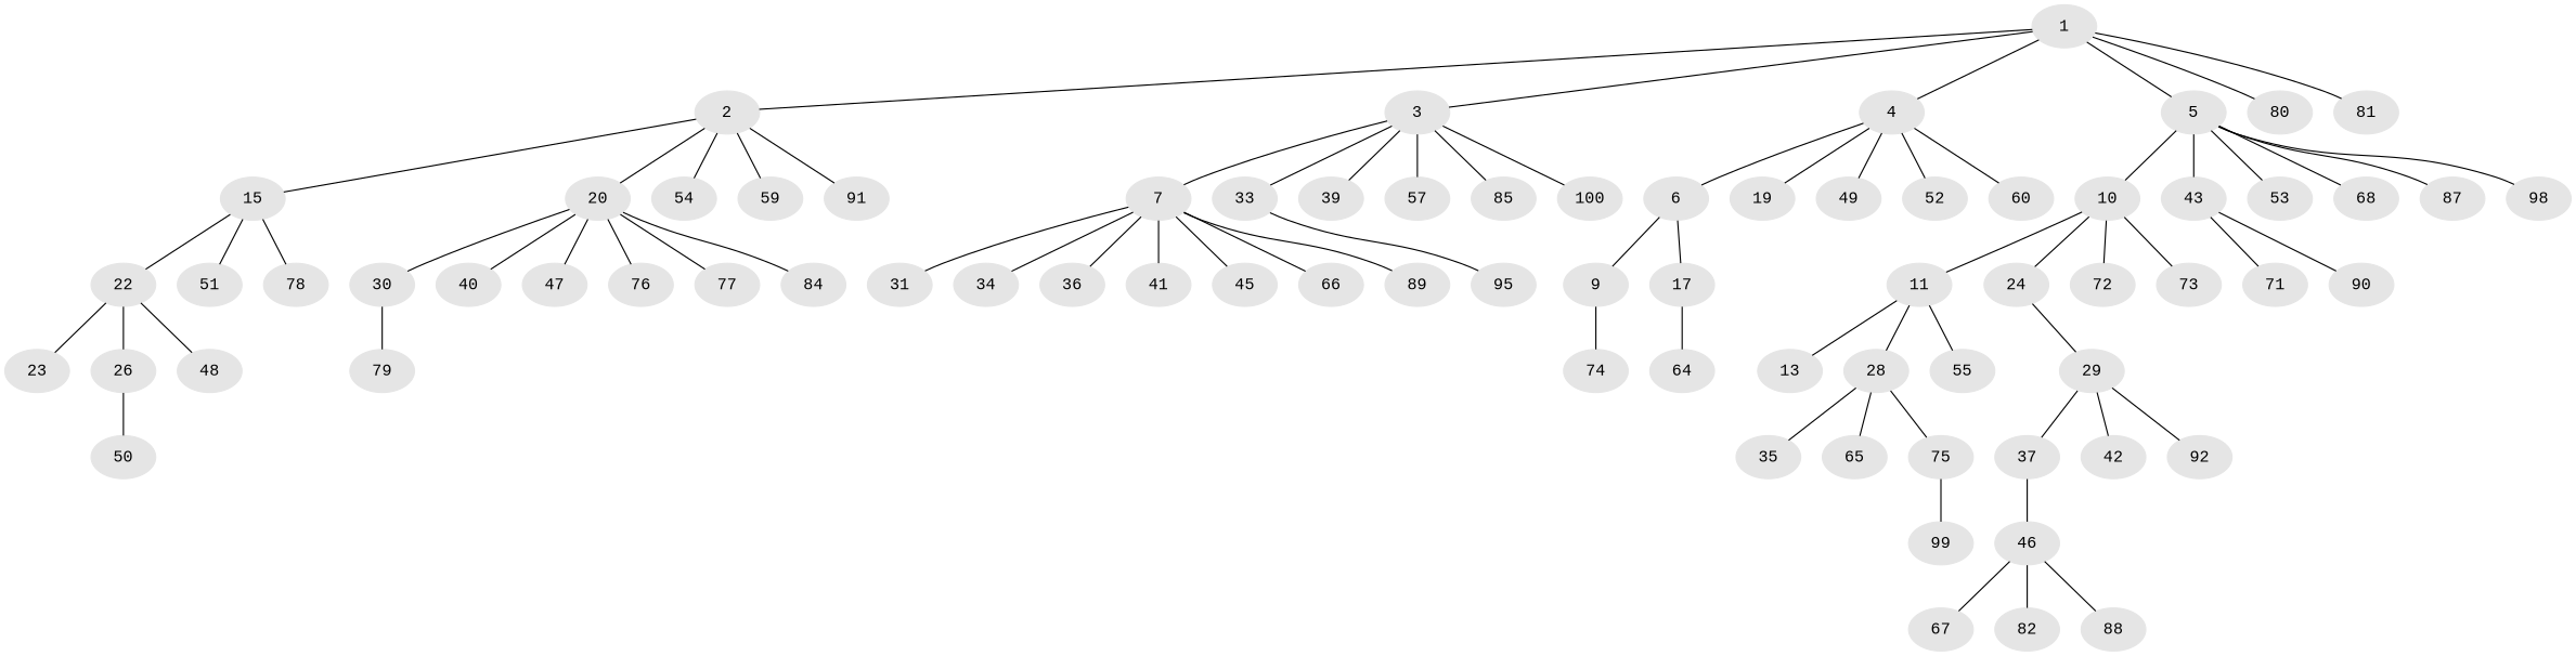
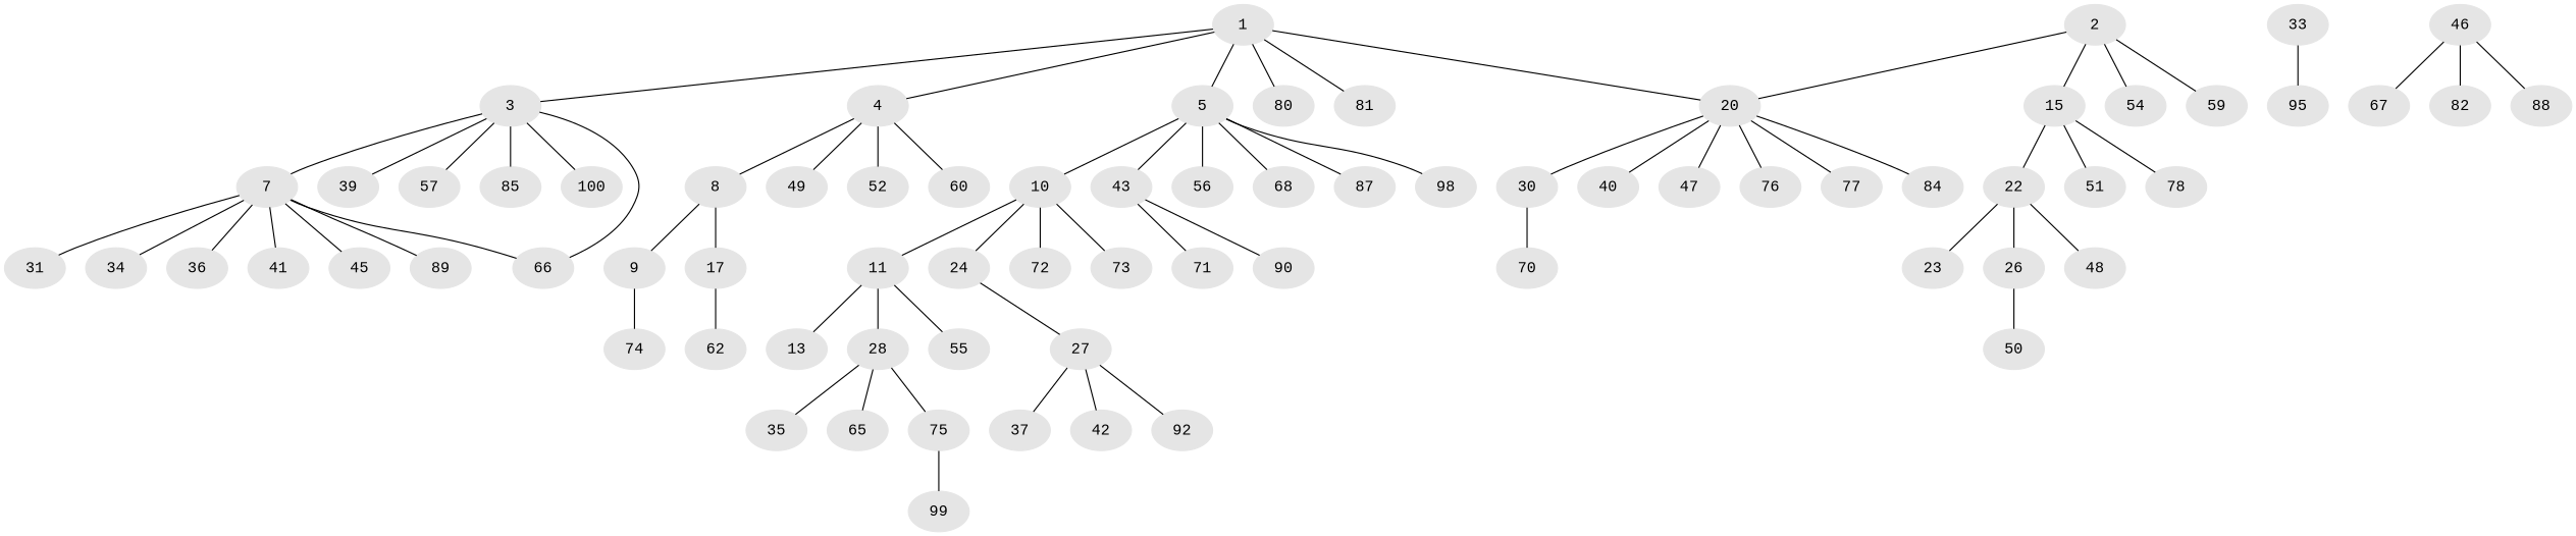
  graph {
    fontname="Liberation Mono"
    node [color=gray90 fontname="Liberation Mono" style=filled]
    edge [fontname="Liberation Mono"]
    1 [super="+12"]
    2 [super="+8"]
    3 [super="+16"]
    4 [super="+31"]
    5 [super="+14"]
    80
    81
    15 [super="+38"]
    20 [super="+21"]
    54
    59
-   91
    7 [super="+18"]
    33
    39 [super="+97"]
    57
    85
    100
-   6
-   19
+   6 [label=8]
    49 [super="+58"]
    52
    60
    10 [super="+69"]
    43
-   56 [label=53]
+   56
    68
    87
    98
    22 [super="+79"]
    51
    78
    30 [super="+83"]
    40
    47
    76
    77
    84
    n39 [label=31]
    34 [super="+86"]
    36
    41
    45
    66
    89
    95
    9 [super="+62"]
    17
    11 [super="+26"]
    24
    72
    73
    71 [super="+94"]
    90
    74
-   64
+   64 [label=62]
    13
    28 [super="+50"]
    55
-   27 [super="+44" label=29]
+   27 [super="+44"]
    35
    65
    75
    23 [super="+61"]
    n65 [label=26 super="+29"]
    48
-   70 [label=79]
+   70
    n68 [label=50]
    37 [super="+93"]
    42
    92
    46 [super="+63"]
    99
    67
    82
    88 [super="+96"]
-   1 -- 2
+   1 -- 20
    1 -- 3
    1 -- 4
    1 -- 5
    1 -- 80
    1 -- 81
    2 -- 15
    2 -- 20
    2 -- 54
    2 -- 59
-   2 -- 91
    3 -- 7
-   3 -- 33
+   3 -- 66
    3 -- 39
    3 -- 57
    3 -- 85
    3 -- 100
    4 -- 6
-   4 -- 19
    4 -- 49
    4 -- 52
    4 -- 60
    5 -- 10
    5 -- 43
    5 -- 56
    5 -- 68
    5 -- 87
    5 -- 98
    15 -- 22
    15 -- 51
    15 -- 78
    20 -- 30
    20 -- 40
    20 -- 47
    20 -- 76
    20 -- 77
    20 -- 84
    7 -- n39
    7 -- 34
    7 -- 36
    7 -- 41
    7 -- 45
    7 -- 66
    7 -- 89
    33 -- 95
    6 -- 9
    6 -- 17
    10 -- 11
    10 -- 24
    10 -- 72
    10 -- 73
    43 -- 71
    43 -- 90
    22 -- 23
    22 -- n65
    22 -- 48
    30 -- 70
    9 -- 74
    17 -- 64
    11 -- 13
    11 -- 28
    11 -- 55
    24 -- 27
    28 -- 35
    28 -- 65
    28 -- 75
    27 -- 37
    27 -- 42
    27 -- 92
    75 -- 99
    n65 -- n68
-   37 -- 46
    46 -- 67
    46 -- 82
    46 -- 88
  }
